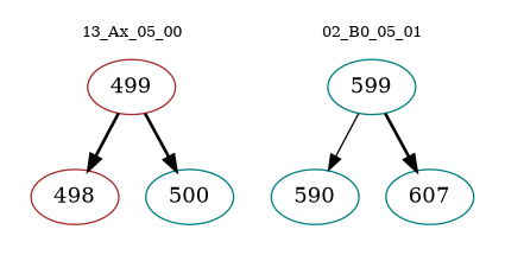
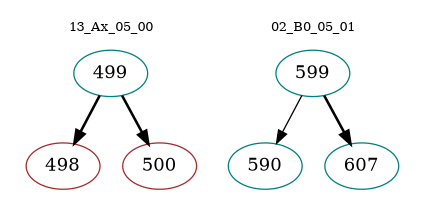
  digraph {
    node [color=brown]
    edge [color=black style=bold]
-   n1 [label=499]
+   n1 [color=teal label=499]
    n2 [label=498]
-   n3 [color=teal label=500]
+   n3 [label=500]
    n4 [color=teal label=599]
    n5 [color=teal label=590]
    n6 [color=teal label=607]
    subgraph cluster_1 {
      color=white
      fontsize=10
      label="13_Ax_05_00"
      n1
      n2
      n3
    }
    subgraph cluster_2 {
      color=white
      fontsize=10
      label="02_B0_05_01"
      n4
      n5
      n6
    }
    n1 -> n2
    n1 -> n3
    n4 -> n5 [style=solid]
    n4 -> n6
  }
